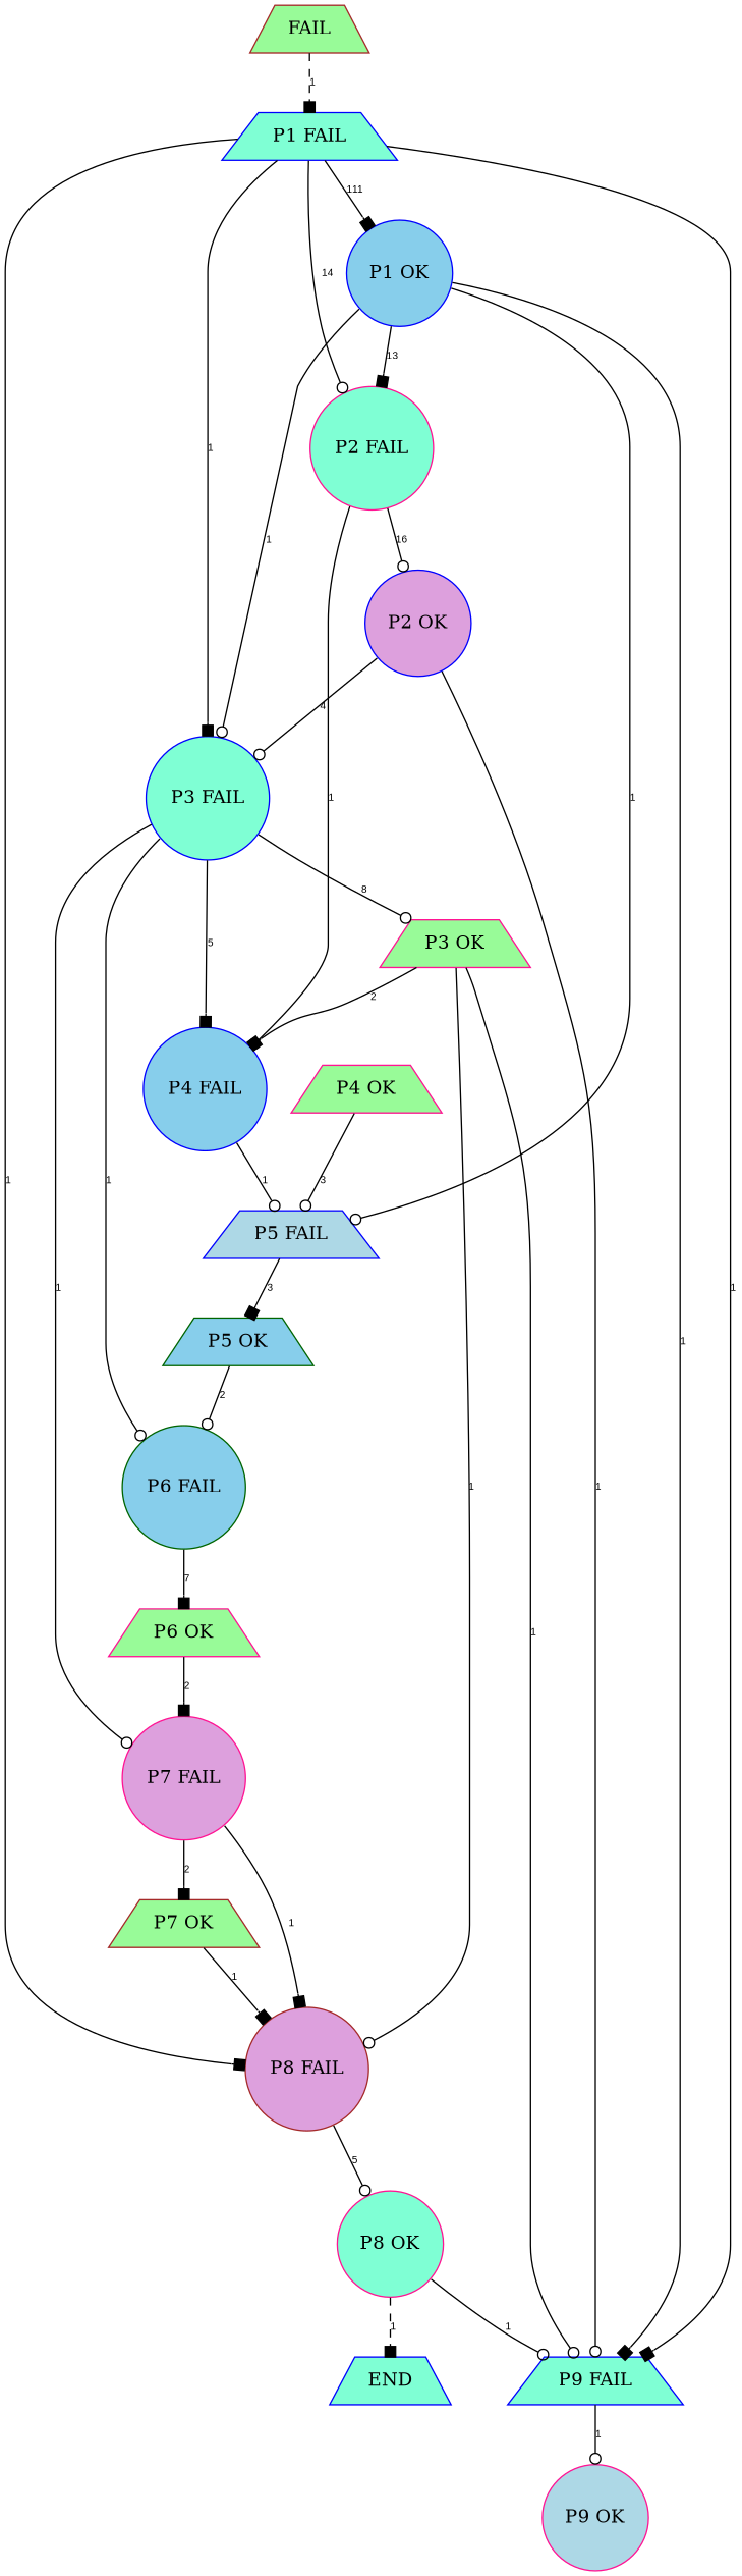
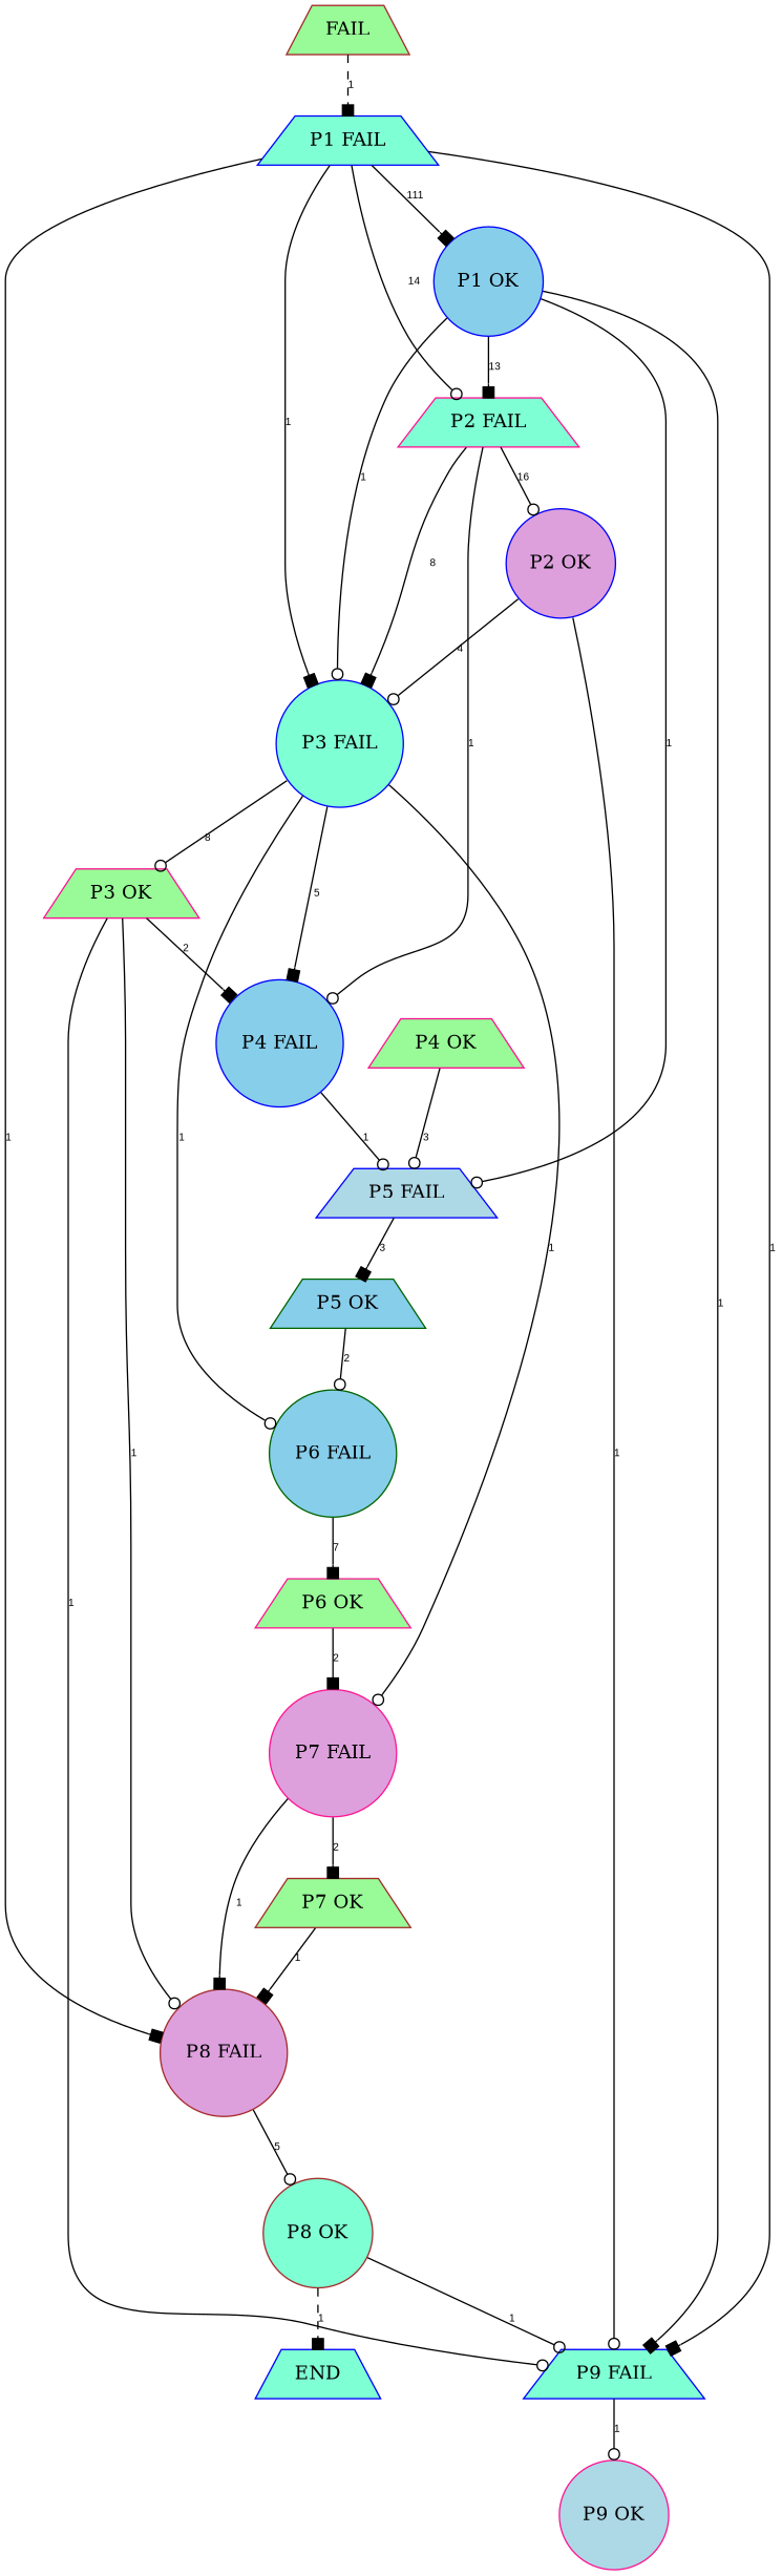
  digraph {
    node [color=blue fillcolor=aquamarine shape=circle style=filled]
    edge [arrowhead=odot fontname=Arial fontsize=8 labelfloat=false]
-   "P2 FAIL" [color=deeppink]
+   "P2 FAIL" [color=deeppink shape=trapezium]
    "P1 FAIL" [shape=trapezium]
    "P1 OK" [fillcolor=skyblue]
    "P3 FAIL"
    "P8 FAIL" [color=brown fillcolor=plum]
    "P9 FAIL" [shape=trapezium]
    "P2 OK" [fillcolor=plum]
    "P4 FAIL" [fillcolor=skyblue]
    "P5 FAIL" [fillcolor=lightblue shape=trapezium]
    "P6 FAIL" [color=darkgreen fillcolor=skyblue]
    "P7 FAIL" [color=deeppink fillcolor=plum]
    "P3 OK" [color=deeppink fillcolor=palegreen shape=trapezium]
-   "P8 OK" [color=deeppink]
+   "P8 OK" [color=brown]
    "P9 OK" [color=deeppink fillcolor=lightblue]
    "P5 OK" [color=darkgreen fillcolor=skyblue shape=trapezium]
    "P6 OK" [color=deeppink fillcolor=palegreen shape=trapezium]
    "P7 OK" [color=brown fillcolor=palegreen shape=trapezium]
    "P4 OK" [color=deeppink fillcolor=palegreen shape=trapezium]
    END [shape=trapezium]
    n20 [color=brown fillcolor=palegreen label=FAIL shape=trapezium]
+   "P2 FAIL" -> "P3 FAIL" [arrowhead=box label=8]
    "P2 FAIL" -> "P2 OK" [label=16]
    "P2 FAIL" -> "P4 FAIL" [label=1]
    "P1 FAIL" -> "P2 FAIL" [label=14]
    "P1 FAIL" -> "P1 OK" [arrowhead=box label=111]
    "P1 FAIL" -> "P3 FAIL" [arrowhead=box label=1]
    "P1 FAIL" -> "P8 FAIL" [arrowhead=box label=1]
    "P1 FAIL" -> "P9 FAIL" [arrowhead=box label=1]
    "P1 OK" -> "P2 FAIL" [arrowhead=box label=13]
    "P1 OK" -> "P3 FAIL" [label=1]
    "P1 OK" -> "P9 FAIL" [arrowhead=box label=1]
    "P1 OK" -> "P5 FAIL" [label=1]
    "P3 FAIL" -> "P4 FAIL" [arrowhead=box label=5]
    "P3 FAIL" -> "P6 FAIL" [label=1]
    "P3 FAIL" -> "P7 FAIL" [label=1]
    "P3 FAIL" -> "P3 OK" [label=8]
    "P8 FAIL" -> "P8 OK" [label=5]
    "P9 FAIL" -> "P9 OK" [label=1]
    "P2 OK" -> "P3 FAIL" [label=4]
    "P2 OK" -> "P9 FAIL" [label=1]
    "P4 FAIL" -> "P5 FAIL" [label=1]
    "P5 FAIL" -> "P5 OK" [arrowhead=box label=3]
    "P6 FAIL" -> "P6 OK" [arrowhead=box label=7]
    "P7 FAIL" -> "P8 FAIL" [arrowhead=box label=1]
    "P7 FAIL" -> "P7 OK" [arrowhead=box label=2]
    "P3 OK" -> "P8 FAIL" [label=1]
    "P3 OK" -> "P9 FAIL" [label=1]
    "P3 OK" -> "P4 FAIL" [arrowhead=box label=2]
    "P8 OK" -> "P9 FAIL" [label=1]
    "P8 OK" -> END [arrowhead=box label=1 style=dashed]
    "P5 OK" -> "P6 FAIL" [label=2]
    "P6 OK" -> "P7 FAIL" [arrowhead=box label=2]
    "P7 OK" -> "P8 FAIL" [arrowhead=box label=1]
    "P4 OK" -> "P5 FAIL" [label=3]
    n20 -> "P1 FAIL" [arrowhead=box label=1 style=dashed]
  }
